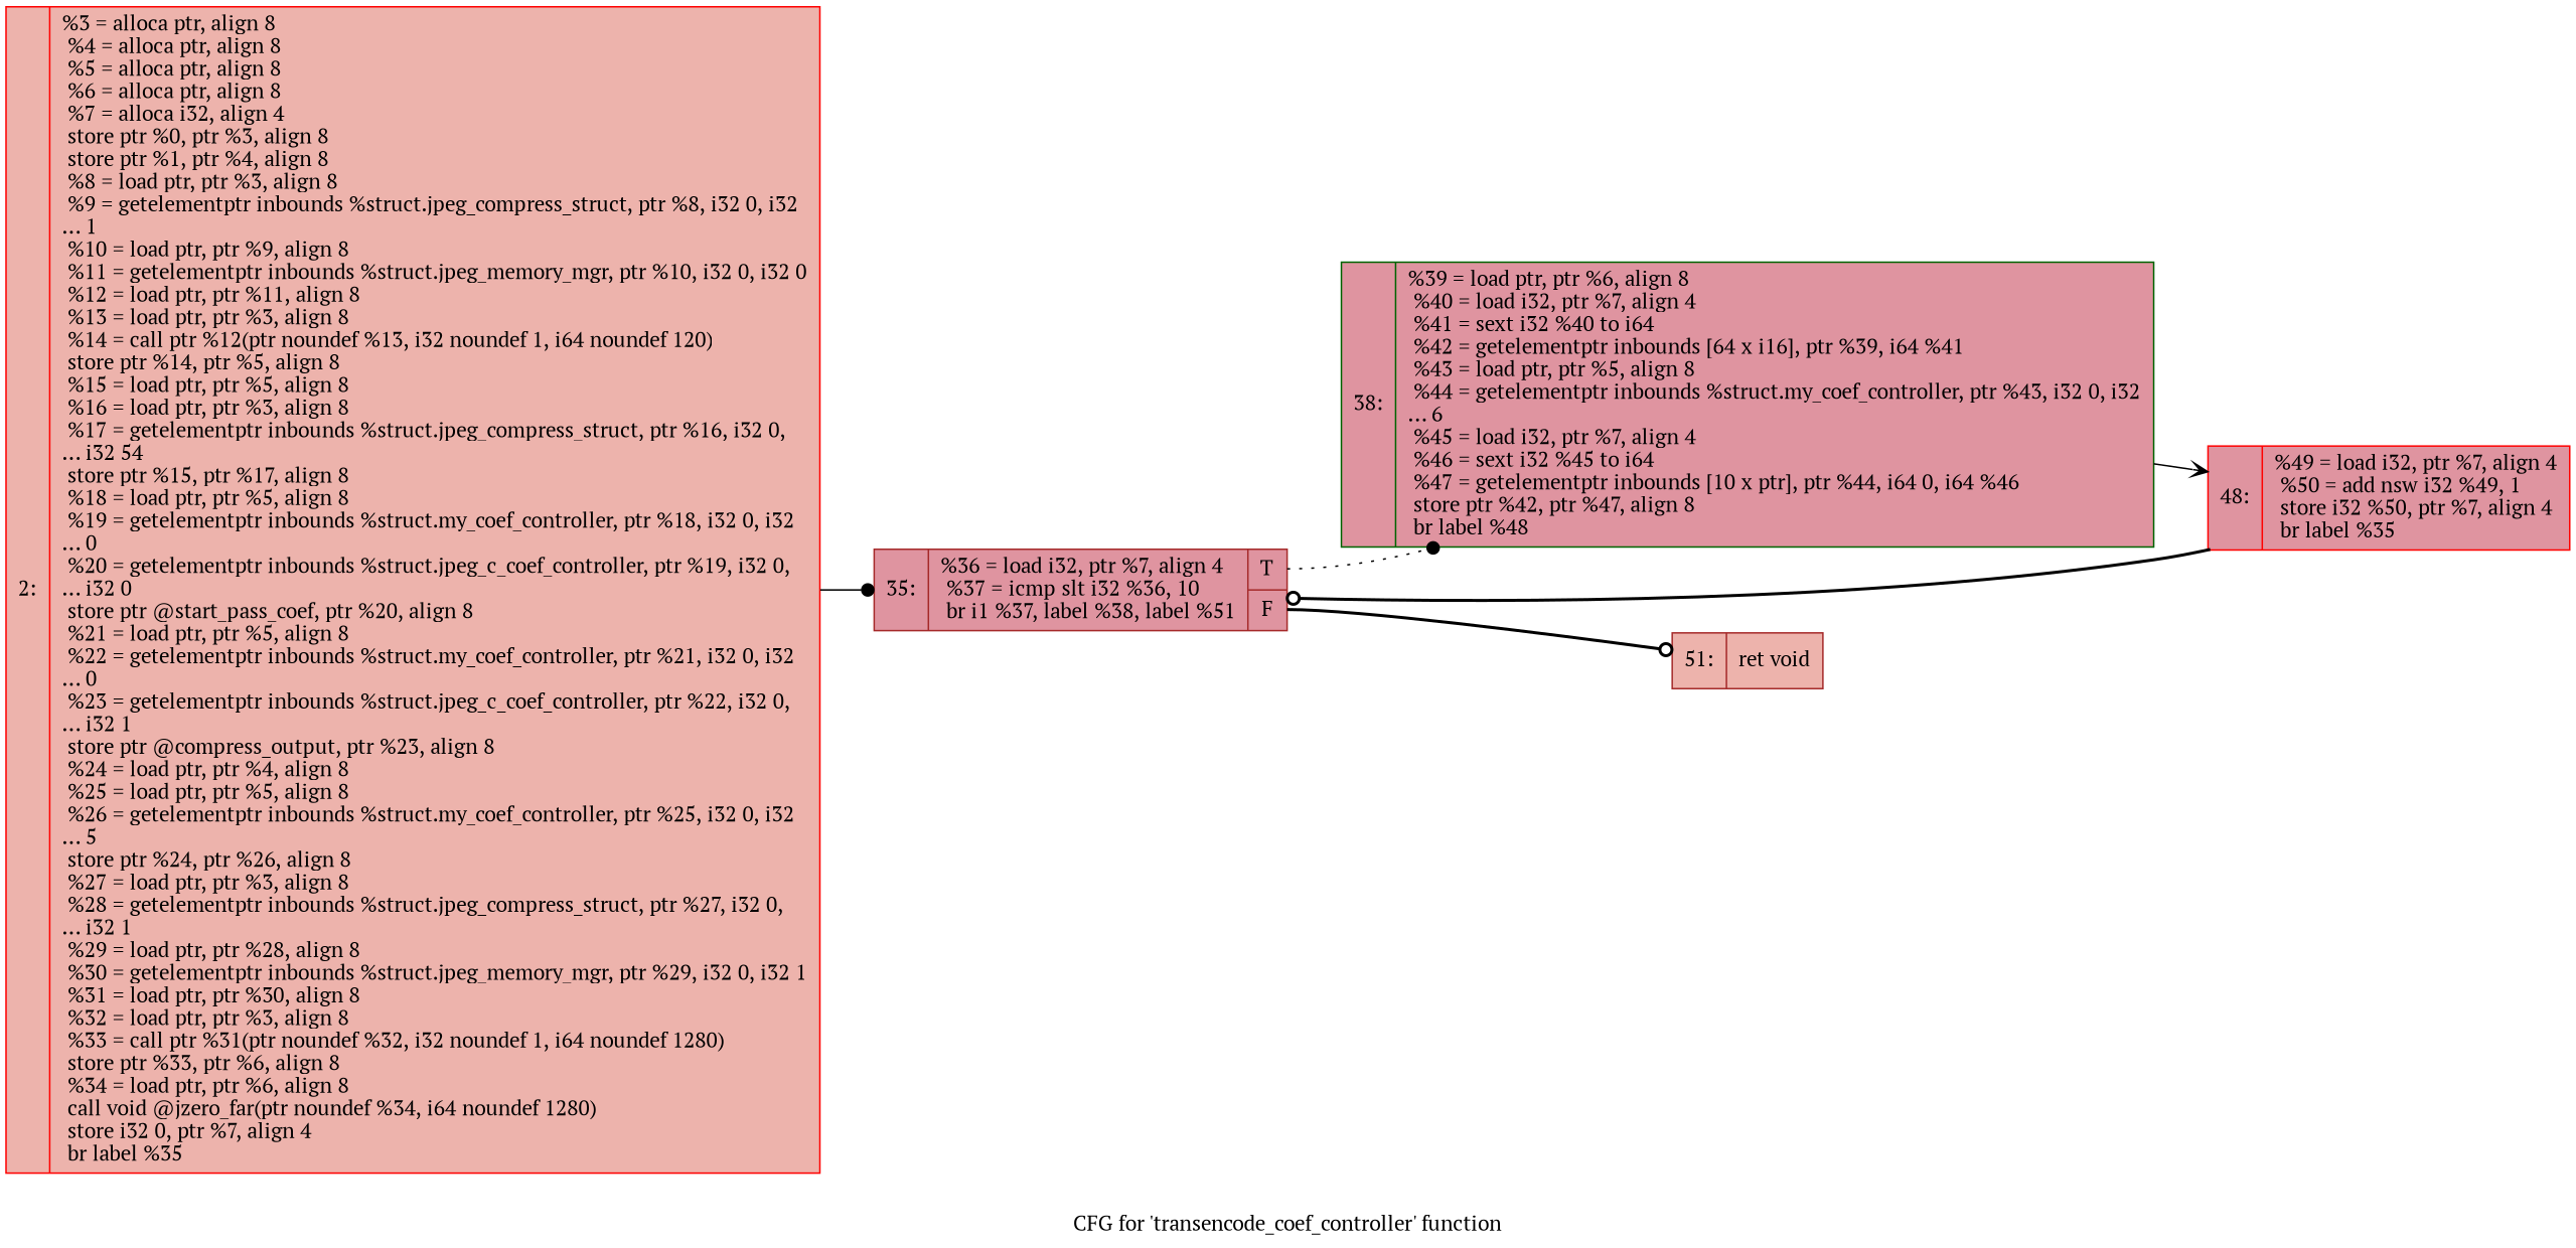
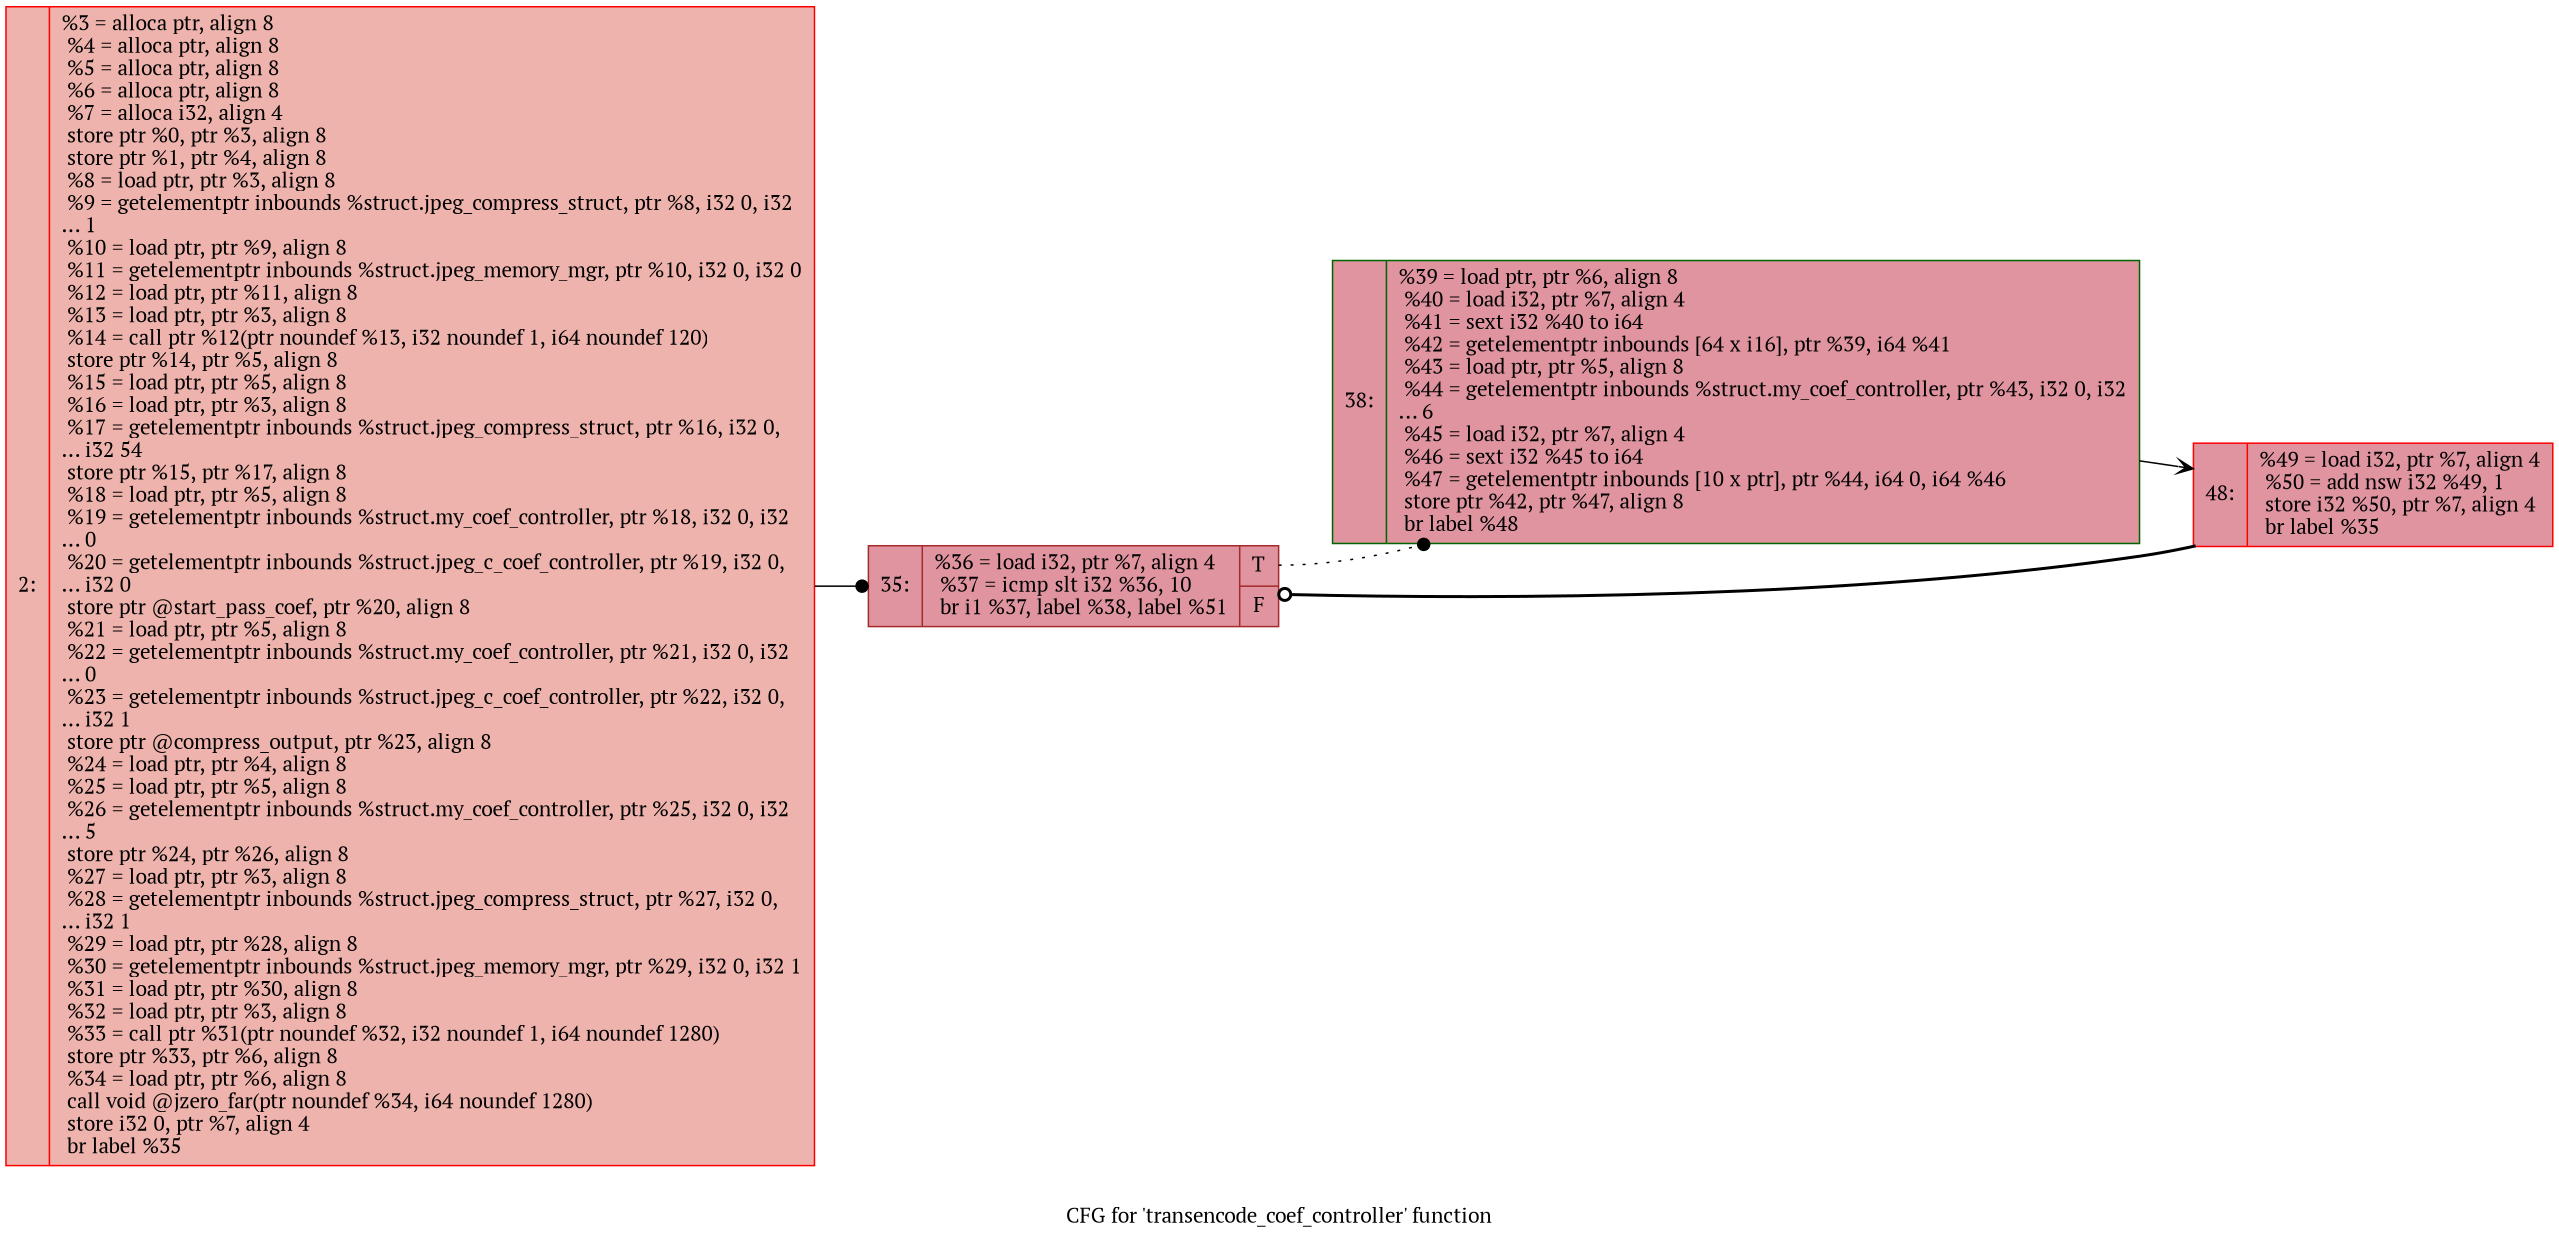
  digraph {
    label="CFG for 'transencode_coef_controller' function"
    rankdir=LR
    fontname="PT Serif"
    node [color=red fillcolor="#b70d2870" fontname="PT Serif" shape=record style=filled]
    edge [style=solid arrowhead=dot fontname="PT Serif"]
    n1 [fillcolor="#d6524470" label="{2:\l|  %3 = alloca ptr, align 8\l  %4 = alloca ptr, align 8\l  %5 = alloca ptr, align 8\l  %6 = alloca ptr, align 8\l  %7 = alloca i32, align 4\l  store ptr %0, ptr %3, align 8\l  store ptr %1, ptr %4, align 8\l  %8 = load ptr, ptr %3, align 8\l  %9 = getelementptr inbounds %struct.jpeg_compress_struct, ptr %8, i32 0, i32\l... 1\l  %10 = load ptr, ptr %9, align 8\l  %11 = getelementptr inbounds %struct.jpeg_memory_mgr, ptr %10, i32 0, i32 0\l  %12 = load ptr, ptr %11, align 8\l  %13 = load ptr, ptr %3, align 8\l  %14 = call ptr %12(ptr noundef %13, i32 noundef 1, i64 noundef 120)\l  store ptr %14, ptr %5, align 8\l  %15 = load ptr, ptr %5, align 8\l  %16 = load ptr, ptr %3, align 8\l  %17 = getelementptr inbounds %struct.jpeg_compress_struct, ptr %16, i32 0,\l... i32 54\l  store ptr %15, ptr %17, align 8\l  %18 = load ptr, ptr %5, align 8\l  %19 = getelementptr inbounds %struct.my_coef_controller, ptr %18, i32 0, i32\l... 0\l  %20 = getelementptr inbounds %struct.jpeg_c_coef_controller, ptr %19, i32 0,\l... i32 0\l  store ptr @start_pass_coef, ptr %20, align 8\l  %21 = load ptr, ptr %5, align 8\l  %22 = getelementptr inbounds %struct.my_coef_controller, ptr %21, i32 0, i32\l... 0\l  %23 = getelementptr inbounds %struct.jpeg_c_coef_controller, ptr %22, i32 0,\l... i32 1\l  store ptr @compress_output, ptr %23, align 8\l  %24 = load ptr, ptr %4, align 8\l  %25 = load ptr, ptr %5, align 8\l  %26 = getelementptr inbounds %struct.my_coef_controller, ptr %25, i32 0, i32\l... 5\l  store ptr %24, ptr %26, align 8\l  %27 = load ptr, ptr %3, align 8\l  %28 = getelementptr inbounds %struct.jpeg_compress_struct, ptr %27, i32 0,\l... i32 1\l  %29 = load ptr, ptr %28, align 8\l  %30 = getelementptr inbounds %struct.jpeg_memory_mgr, ptr %29, i32 0, i32 1\l  %31 = load ptr, ptr %30, align 8\l  %32 = load ptr, ptr %3, align 8\l  %33 = call ptr %31(ptr noundef %32, i32 noundef 1, i64 noundef 1280)\l  store ptr %33, ptr %6, align 8\l  %34 = load ptr, ptr %6, align 8\l  call void @jzero_far(ptr noundef %34, i64 noundef 1280)\l  store i32 0, ptr %7, align 4\l  br label %35\l}"]
    n2 [color=brown label="{35:\l|  %36 = load i32, ptr %7, align 4\l  %37 = icmp slt i32 %36, 10\l  br i1 %37, label %38, label %51\l|{<s0>T|<s1>F}}"]
    n3 [color=darkgreen label="{38:\l|  %39 = load ptr, ptr %6, align 8\l  %40 = load i32, ptr %7, align 4\l  %41 = sext i32 %40 to i64\l  %42 = getelementptr inbounds [64 x i16], ptr %39, i64 %41\l  %43 = load ptr, ptr %5, align 8\l  %44 = getelementptr inbounds %struct.my_coef_controller, ptr %43, i32 0, i32\l... 6\l  %45 = load i32, ptr %7, align 4\l  %46 = sext i32 %45 to i64\l  %47 = getelementptr inbounds [10 x ptr], ptr %44, i64 0, i64 %46\l  store ptr %42, ptr %47, align 8\l  br label %48\l}"]
-   n4 [color=brown fillcolor="#d6524470" label="{51:\l|  ret void\l}"]
    n5 [label="{48:\l|  %49 = load i32, ptr %7, align 4\l  %50 = add nsw i32 %49, 1\l  store i32 %50, ptr %7, align 4\l  br label %35\l}"]
    n1 -> n2
    n2 -> n3 [tailport=s0 style=dotted]
-   n2 -> n4 [tailport=s1 style=bold arrowhead=odot]
    n3 -> n5 [arrowhead=vee]
    n5 -> n2 [style=bold arrowhead=odot]
  }
